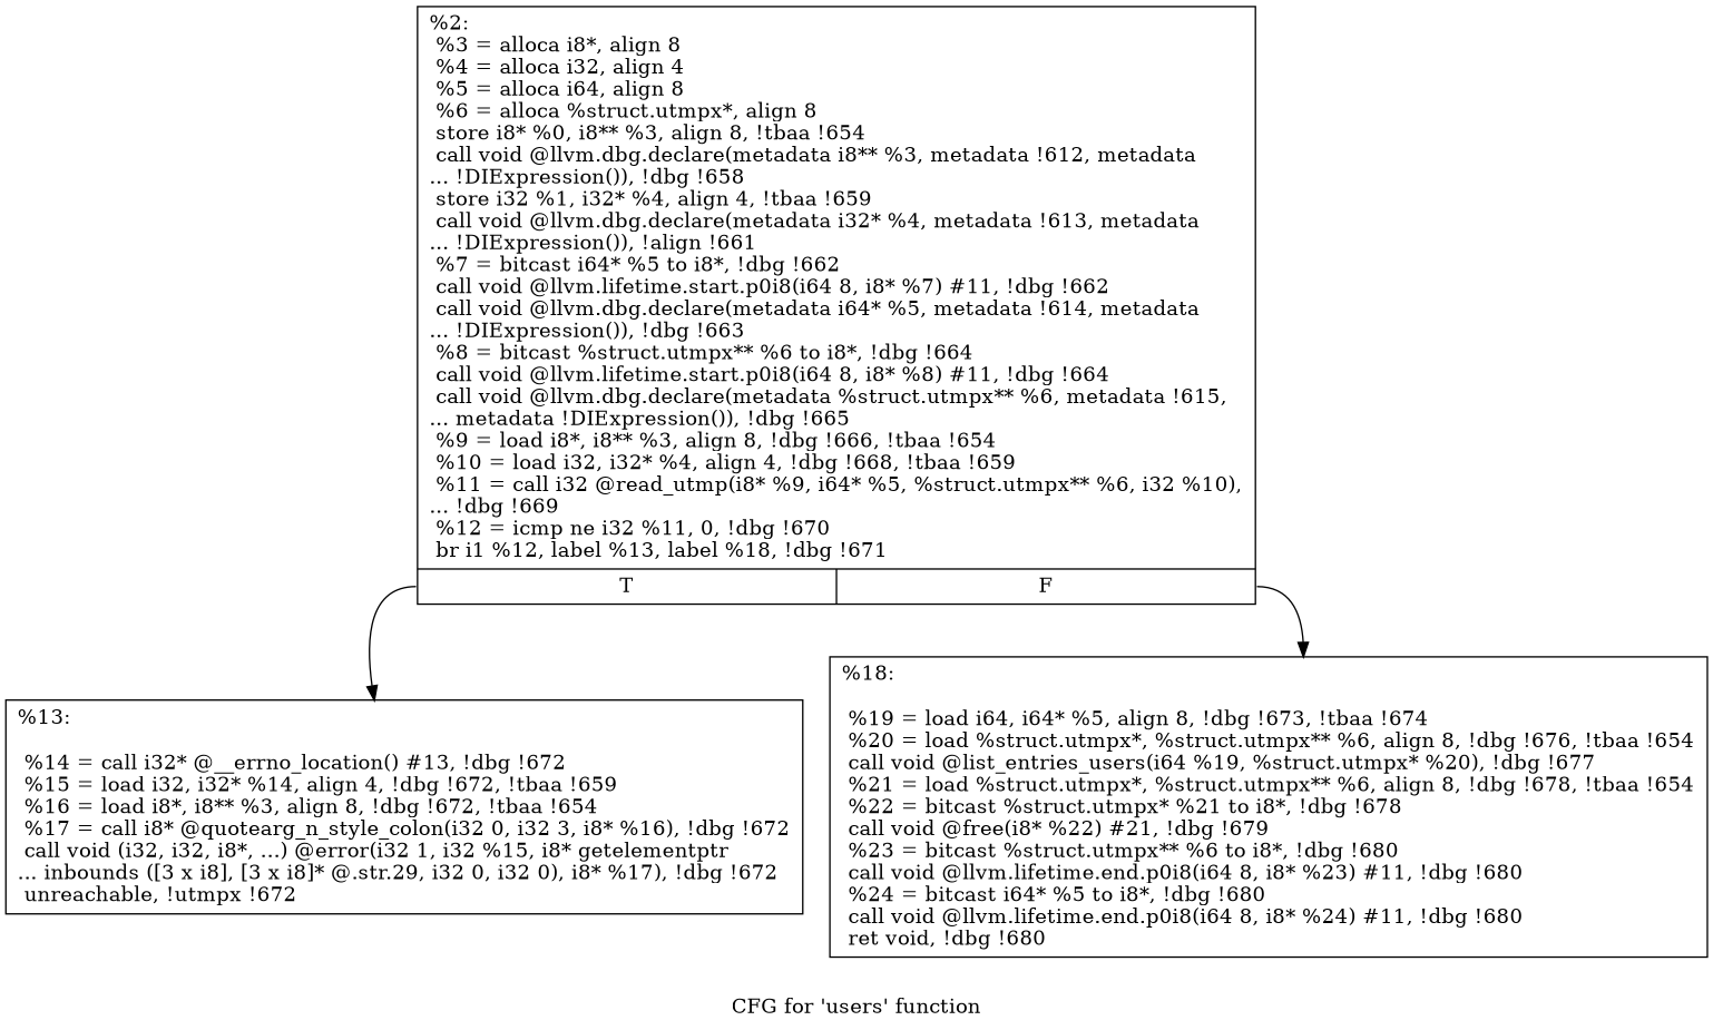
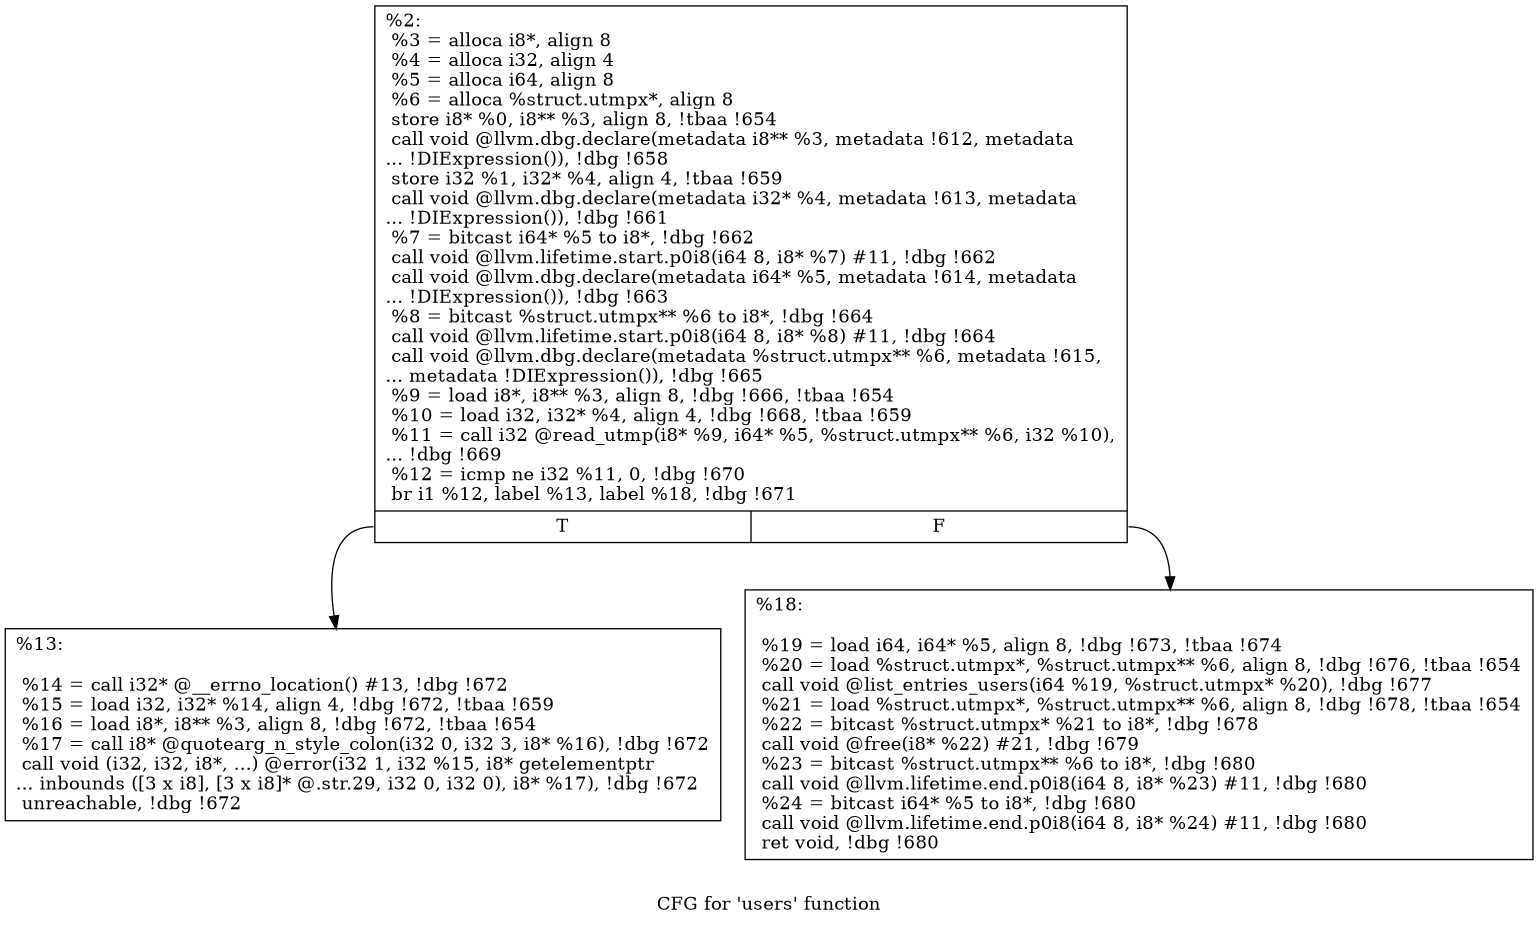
  digraph {
    label="CFG for 'users' function"
    node [shape=record]
-   n1 [label="{%2:\l  %3 = alloca i8*, align 8\l  %4 = alloca i32, align 4\l  %5 = alloca i64, align 8\l  %6 = alloca %struct.utmpx*, align 8\l  store i8* %0, i8** %3, align 8, !tbaa !654\l  call void @llvm.dbg.declare(metadata i8** %3, metadata !612, metadata\l... !DIExpression()), !dbg !658\l  store i32 %1, i32* %4, align 4, !tbaa !659\l  call void @llvm.dbg.declare(metadata i32* %4, metadata !613, metadata\l... !DIExpression()), !align !661\l  %7 = bitcast i64* %5 to i8*, !dbg !662\l  call void @llvm.lifetime.start.p0i8(i64 8, i8* %7) #11, !dbg !662\l  call void @llvm.dbg.declare(metadata i64* %5, metadata !614, metadata\l... !DIExpression()), !dbg !663\l  %8 = bitcast %struct.utmpx** %6 to i8*, !dbg !664\l  call void @llvm.lifetime.start.p0i8(i64 8, i8* %8) #11, !dbg !664\l  call void @llvm.dbg.declare(metadata %struct.utmpx** %6, metadata !615,\l... metadata !DIExpression()), !dbg !665\l  %9 = load i8*, i8** %3, align 8, !dbg !666, !tbaa !654\l  %10 = load i32, i32* %4, align 4, !dbg !668, !tbaa !659\l  %11 = call i32 @read_utmp(i8* %9, i64* %5, %struct.utmpx** %6, i32 %10),\l... !dbg !669\l  %12 = icmp ne i32 %11, 0, !dbg !670\l  br i1 %12, label %13, label %18, !dbg !671\l|{<s0>T|<s1>F}}"]
-   n2 [label="{%13:\l\l  %14 = call i32* @__errno_location() #13, !dbg !672\l  %15 = load i32, i32* %14, align 4, !dbg !672, !tbaa !659\l  %16 = load i8*, i8** %3, align 8, !dbg !672, !tbaa !654\l  %17 = call i8* @quotearg_n_style_colon(i32 0, i32 3, i8* %16), !dbg !672\l  call void (i32, i32, i8*, ...) @error(i32 1, i32 %15, i8* getelementptr\l... inbounds ([3 x i8], [3 x i8]* @.str.29, i32 0, i32 0), i8* %17), !dbg !672\l  unreachable, !utmpx !672\l}"]
+   n1 [label="{%2:\l  %3 = alloca i8*, align 8\l  %4 = alloca i32, align 4\l  %5 = alloca i64, align 8\l  %6 = alloca %struct.utmpx*, align 8\l  store i8* %0, i8** %3, align 8, !tbaa !654\l  call void @llvm.dbg.declare(metadata i8** %3, metadata !612, metadata\l... !DIExpression()), !dbg !658\l  store i32 %1, i32* %4, align 4, !tbaa !659\l  call void @llvm.dbg.declare(metadata i32* %4, metadata !613, metadata\l... !DIExpression()), !dbg !661\l  %7 = bitcast i64* %5 to i8*, !dbg !662\l  call void @llvm.lifetime.start.p0i8(i64 8, i8* %7) #11, !dbg !662\l  call void @llvm.dbg.declare(metadata i64* %5, metadata !614, metadata\l... !DIExpression()), !dbg !663\l  %8 = bitcast %struct.utmpx** %6 to i8*, !dbg !664\l  call void @llvm.lifetime.start.p0i8(i64 8, i8* %8) #11, !dbg !664\l  call void @llvm.dbg.declare(metadata %struct.utmpx** %6, metadata !615,\l... metadata !DIExpression()), !dbg !665\l  %9 = load i8*, i8** %3, align 8, !dbg !666, !tbaa !654\l  %10 = load i32, i32* %4, align 4, !dbg !668, !tbaa !659\l  %11 = call i32 @read_utmp(i8* %9, i64* %5, %struct.utmpx** %6, i32 %10),\l... !dbg !669\l  %12 = icmp ne i32 %11, 0, !dbg !670\l  br i1 %12, label %13, label %18, !dbg !671\l|{<s0>T|<s1>F}}"]
+   n2 [label="{%13:\l\l  %14 = call i32* @__errno_location() #13, !dbg !672\l  %15 = load i32, i32* %14, align 4, !dbg !672, !tbaa !659\l  %16 = load i8*, i8** %3, align 8, !dbg !672, !tbaa !654\l  %17 = call i8* @quotearg_n_style_colon(i32 0, i32 3, i8* %16), !dbg !672\l  call void (i32, i32, i8*, ...) @error(i32 1, i32 %15, i8* getelementptr\l... inbounds ([3 x i8], [3 x i8]* @.str.29, i32 0, i32 0), i8* %17), !dbg !672\l  unreachable, !dbg !672\l}"]
    n3 [label="{%18:\l\l  %19 = load i64, i64* %5, align 8, !dbg !673, !tbaa !674\l  %20 = load %struct.utmpx*, %struct.utmpx** %6, align 8, !dbg !676, !tbaa !654\l  call void @list_entries_users(i64 %19, %struct.utmpx* %20), !dbg !677\l  %21 = load %struct.utmpx*, %struct.utmpx** %6, align 8, !dbg !678, !tbaa !654\l  %22 = bitcast %struct.utmpx* %21 to i8*, !dbg !678\l  call void @free(i8* %22) #21, !dbg !679\l  %23 = bitcast %struct.utmpx** %6 to i8*, !dbg !680\l  call void @llvm.lifetime.end.p0i8(i64 8, i8* %23) #11, !dbg !680\l  %24 = bitcast i64* %5 to i8*, !dbg !680\l  call void @llvm.lifetime.end.p0i8(i64 8, i8* %24) #11, !dbg !680\l  ret void, !dbg !680\l}"]
    n1 -> n2 [tailport=s0]
    n1 -> n3 [tailport=s1]
  }
